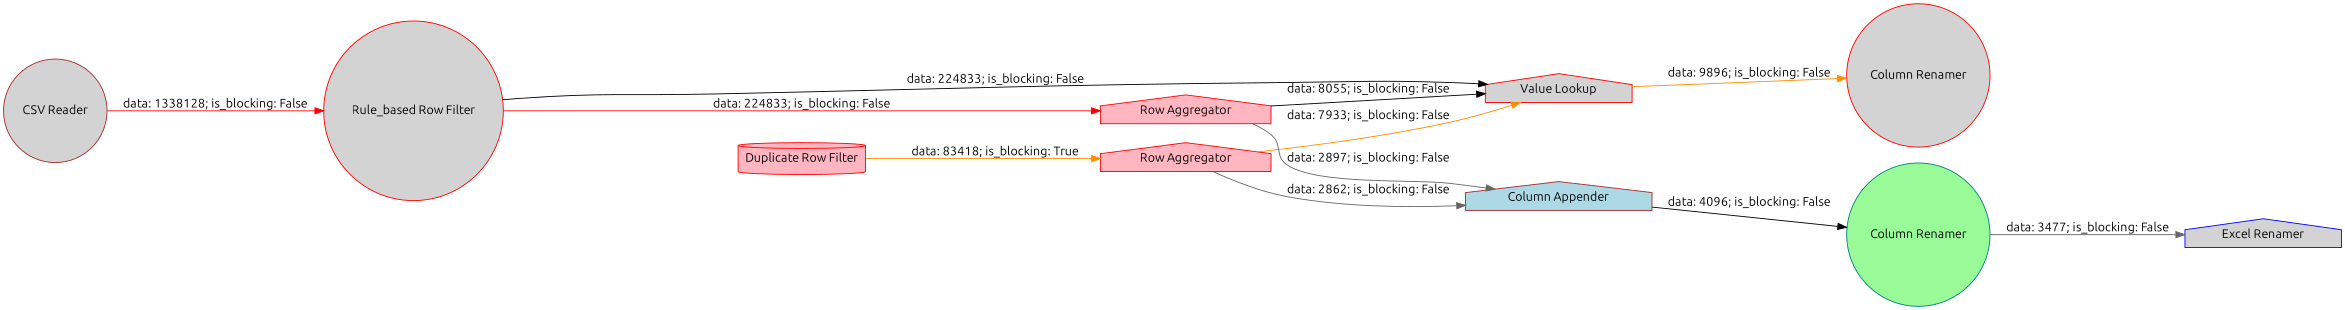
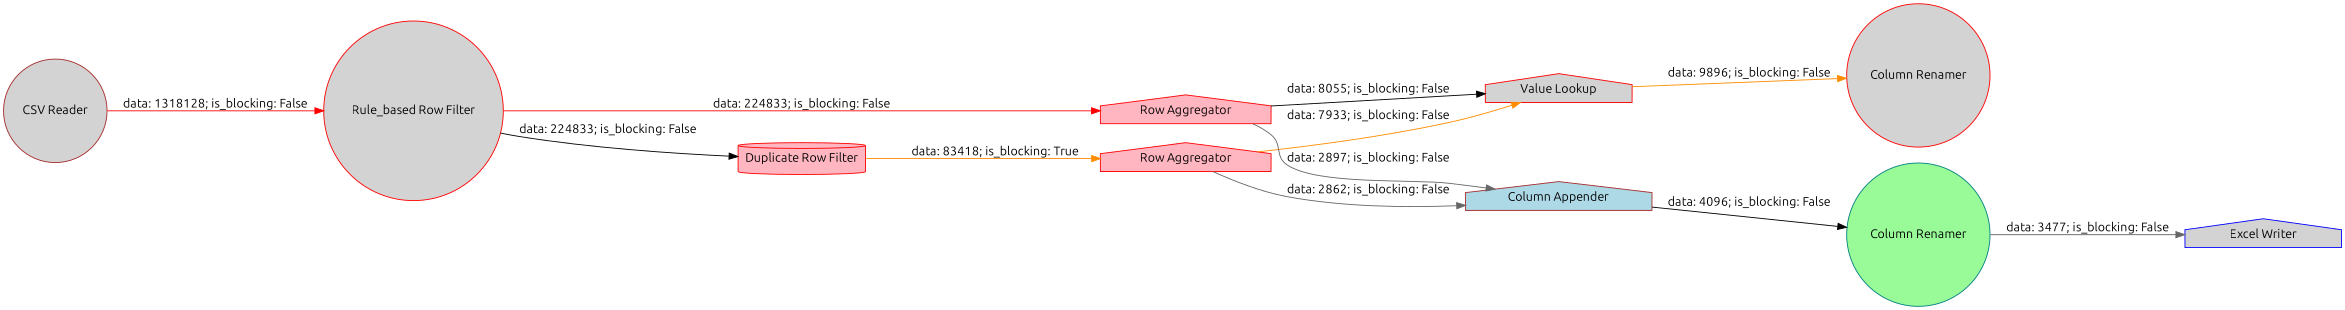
  digraph {
    fontname=Ubuntu
    rankdir=LR
    node [color=red fillcolor=lightgrey fontname=Ubuntu shape=house style=filled]
    edge [color=darkorange fontname=Ubuntu]
    n1 [label="Column Renamer" shape=circle]
    n2 [label="Value Lookup"]
-   n3 [color=blue label="Excel Renamer"]
+   n3 [color=blue label="Excel Writer"]
    n4 [color=brown fillcolor=lightblue label="Column Appender"]
    n5 [color=teal fillcolor=palegreen label="Column Renamer" shape=circle]
    n6 [fillcolor=lightpink label="Duplicate Row Filter" shape=cylinder]
    n7 [fillcolor=lightpink label="Row Aggregator"]
    n8 [color=brown label="CSV Reader" shape=circle]
    n9 [label="Rule_based Row Filter" shape=circle]
    n10 [fillcolor=lightpink label="Row Aggregator"]
    n2 -> n1 [label="data: 9896; is_blocking: False"]
    n4 -> n5 [color=black label="data: 4096; is_blocking: False"]
    n5 -> n3 [color=gray40 label="data: 3477; is_blocking: False"]
    n6 -> n7 [label="data: 83418; is_blocking: True"]
    n7 -> n2 [label="data: 7933; is_blocking: False"]
    n7 -> n4 [color=gray40 label="data: 2862; is_blocking: False"]
-   n8 -> n9 [color=red label="data: 1338128; is_blocking: False"]
-   n9 -> n2 [color=black label="data: 224833; is_blocking: False"]
+   n8 -> n9 [color=red label="data: 1318128; is_blocking: False"]
+   n9 -> n6 [color=black label="data: 224833; is_blocking: False"]
    n9 -> n10 [color=red label="data: 224833; is_blocking: False"]
    n10 -> n2 [color=black label="data: 8055; is_blocking: False"]
    n10 -> n4 [color=gray40 label="data: 2897; is_blocking: False"]
  }
